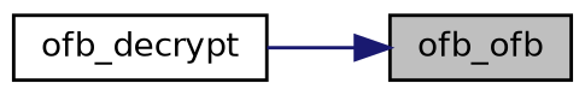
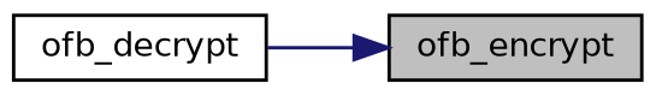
  digraph {
    rankdir=RL
    node [color=black fontname=Helvetica fontsize=10 shape=record style=filled]
-   n1 [fillcolor=grey75 fontcolor=black height=0.2 label=ofb_ofb width=0.4]
+   n1 [fillcolor=grey75 fontcolor=black height=0.2 label=ofb_encrypt width=0.4]
    n2 [fillcolor=white height=0.2 label=ofb_decrypt width=0.4]
    n1 -> n2 [color=midnightblue dir=back fontname=Helvetica fontsize=10 labelfontname=Helvetica labelfontsize=10 style=solid]
  }
